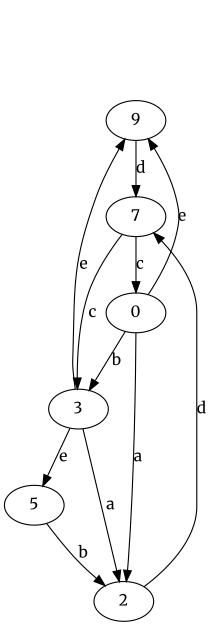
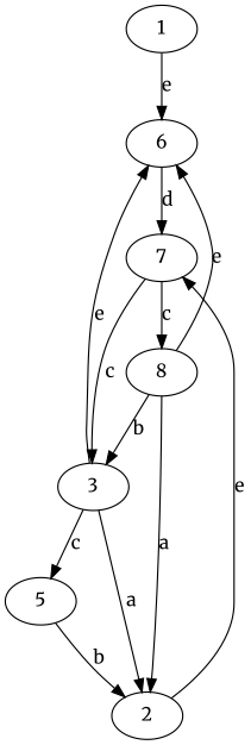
  strict digraph {
    fontname=Merriweather
    node [fontname=Merriweather]
    edge [fontname=Merriweather]
-   9
+   1
+   9 [label=6]
    2
    7
-   0
+   0 [label=8]
    3
    5
+   1 -> 9 [label=e]
    9 -> 7 [label=d]
-   2 -> 7 [label=d]
+   2 -> 7 [label=e]
    7 -> 0 [label=c]
    7 -> 3 [label=c]
    0 -> 9 [label=e]
    0 -> 2 [label=a]
    0 -> 3 [label=b]
    3 -> 9 [label=e]
    3 -> 2 [label=a]
-   3 -> 5 [label=e]
+   3 -> 5 [label=c]
    5 -> 2 [label=b]
  }
